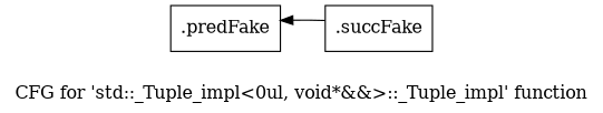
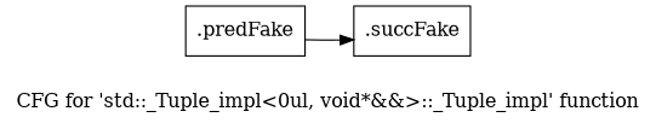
  digraph {
    label="CFG for 'std::_Tuple_impl\<0ul, void*&&\>::_Tuple_impl' function"
    rankdir=LR
    node [shape=record]
    n1 [label="{.predFake}"]
    n2 [filename="/media/miguel/NewVolume/Linux/Xilinx/Vitis_HLS/2020.2/tps/lnx64/gcc-6.2.0/lib/gcc/x86_64-pc-linux-gnu/6.2.0/../../../../include/c++/6.2.0/tuple" label="{.succFake}" linenumber=368]
-   n2 -> n1 [execusionnum=4 filename="/media/miguel/NewVolume/Linux/Xilinx/Vitis_HLS/2020.2/tps/lnx64/gcc-6.2.0/lib/gcc/x86_64-pc-linux-gnu/6.2.0/../../../../include/c++/6.2.0/tuple"]
+   n1 -> n2 [execusionnum=4 filename="/media/miguel/NewVolume/Linux/Xilinx/Vitis_HLS/2020.2/tps/lnx64/gcc-6.2.0/lib/gcc/x86_64-pc-linux-gnu/6.2.0/../../../../include/c++/6.2.0/tuple"]
  }
